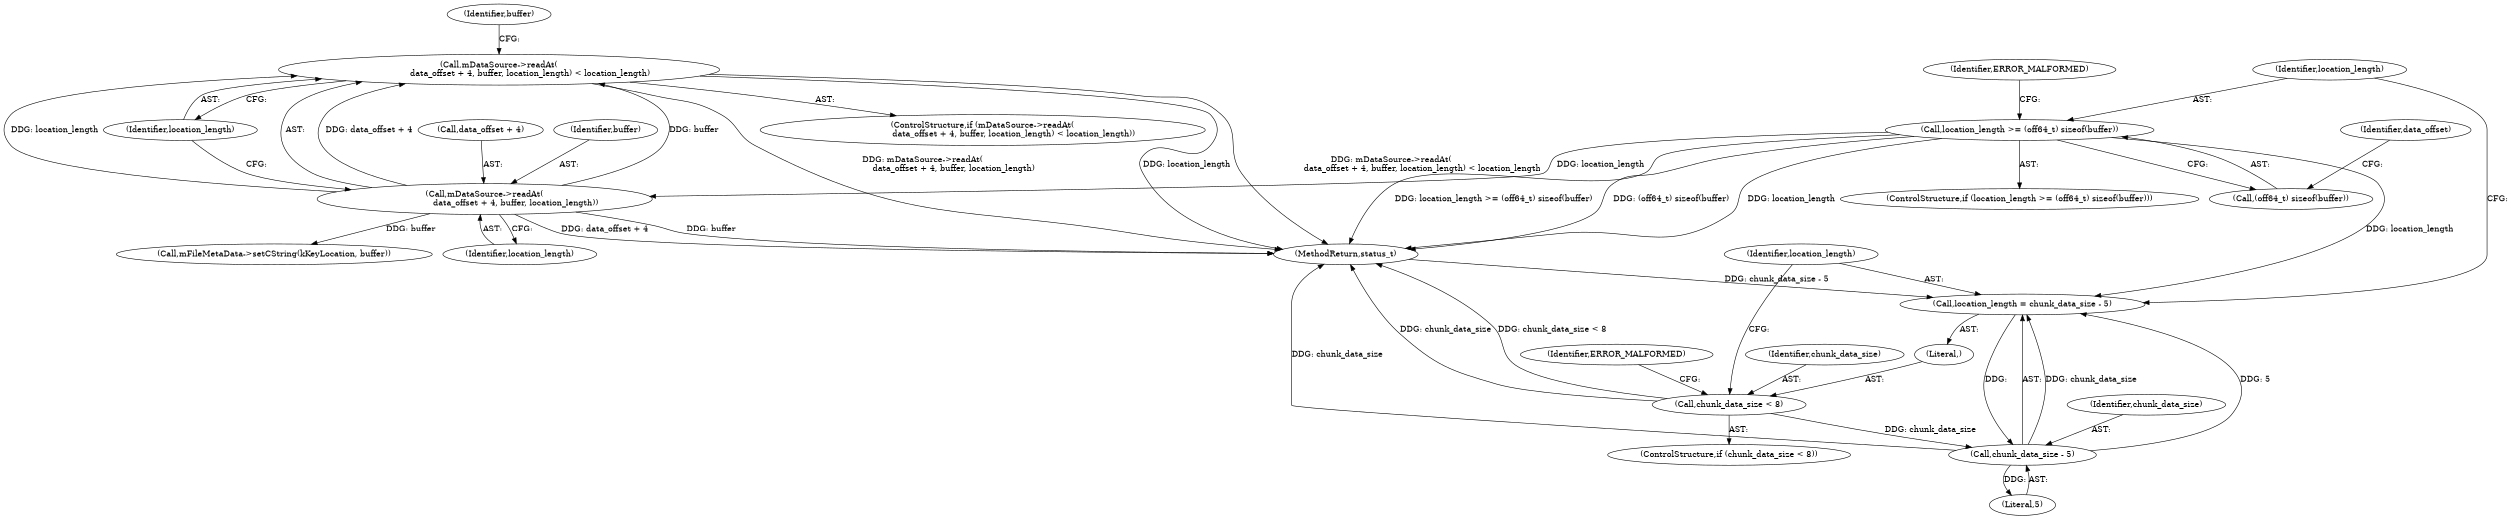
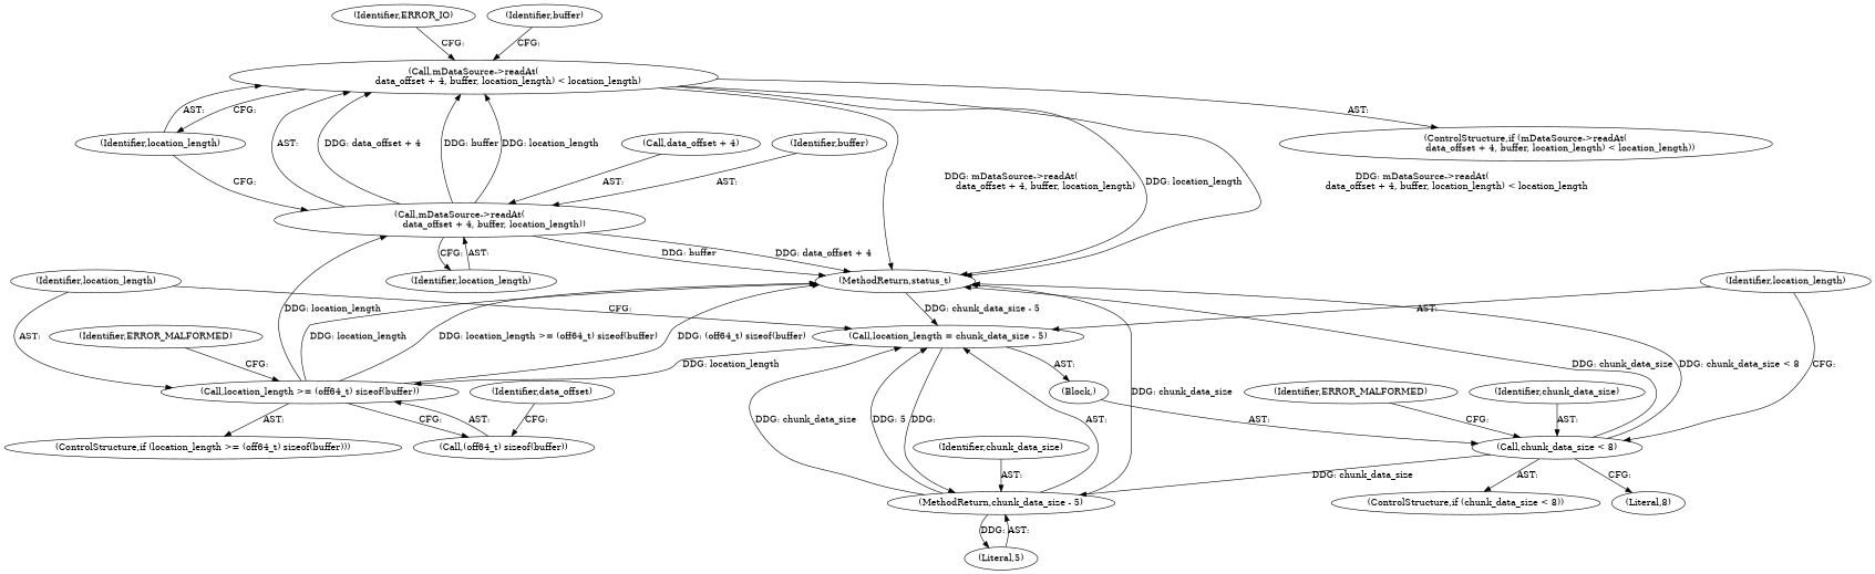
  digraph {
    n1 [label="(Call,mDataSource->readAt(\n                        data_offset + 4, buffer, location_length) < location_length)"]
    n2 [label="(Identifier,location_length)"]
    n3 [label="(ControlStructure,if (mDataSource->readAt(\n                        data_offset + 4, buffer, location_length) < location_length))"]
    n4 [label="(MethodReturn,status_t)"]
    n5 [label="(Call,mDataSource->readAt(\n                        data_offset + 4, buffer, location_length))"]
    n6 [label="(Call,location_length = chunk_data_size - 5)"]
-   n7 [label="(Call,mFileMetaData->setCString(kKeyLocation, buffer))"]
    n8 [label="(Identifier,location_length)"]
    n9 [label="(Call,location_length >= (off64_t) sizeof(buffer))"]
    n10 [label="(ControlStructure,if (location_length >= (off64_t) sizeof(buffer)))"]
    n11 [label="(Call,(off64_t) sizeof(buffer))"]
-   n12 [label="(Call,chunk_data_size - 5)"]
-   n13 [label="(Literal,)"]
+   n12 [label="(MethodReturn,chunk_data_size - 5)"]
+   n13 [label="(Block,)"]
    n14 [label="(Literal,5)"]
    n15 [label="(Call,chunk_data_size < 8)"]
    n16 [label="(ControlStructure,if (chunk_data_size < 8))"]
+   n17 [label="(Literal,8)"]
    n18 [label="(Call,data_offset + 4)"]
+   n19 [label="(Identifier,ERROR_IO)"]
    n20 [label="(Identifier,chunk_data_size)"]
    n21 [label="(Identifier,ERROR_MALFORMED)"]
    n22 [label="(Identifier,buffer)"]
    n23 [label="(Identifier,location_length)"]
    n24 [label="(Identifier,buffer)"]
    n25 [label="(Identifier,location_length)"]
    n26 [label="(Identifier,chunk_data_size)"]
    n27 [label="(Identifier,data_offset)"]
    n28 [label="(Identifier,ERROR_MALFORMED)"]
    n1 -> n2 [label="CFG: "]
    n1 -> n3 [label="AST: "]
    n1 -> n4 [label="DDG: mDataSource->readAt(\n                        data_offset + 4, buffer, location_length)"]
    n1 -> n4 [label="DDG: location_length"]
    n1 -> n4 [label="DDG: mDataSource->readAt(\n                        data_offset + 4, buffer, location_length) < location_length"]
    n2 -> n1 [label="AST: "]
    n2 -> n5 [label="CFG: "]
    n4 -> n6 [label="DDG: chunk_data_size - 5"]
    n5 -> n1 [label="AST: "]
    n5 -> n1 [label="DDG: data_offset + 4"]
    n5 -> n1 [label="DDG: buffer"]
    n5 -> n1 [label="DDG: location_length"]
    n5 -> n4 [label="DDG: buffer"]
    n5 -> n4 [label="DDG: data_offset + 4"]
-   n5 -> n7 [label="DDG: buffer"]
    n5 -> n8 [label="CFG: "]
-   n9 -> n6 [label="DDG: location_length"]
+   n6 -> n9 [label="DDG: location_length"]
    n6 -> n12 [label="DDG: "]
    n6 -> n13 [label="AST: "]
    n8 -> n5 [label="AST: "]
    n9 -> n4 [label="DDG: location_length >= (off64_t) sizeof(buffer)"]
    n9 -> n4 [label="DDG: (off64_t) sizeof(buffer)"]
    n9 -> n4 [label="DDG: location_length"]
    n9 -> n5 [label="DDG: location_length"]
    n9 -> n10 [label="AST: "]
    n9 -> n11 [label="CFG: "]
    n11 -> n9 [label="AST: "]
    n12 -> n4 [label="DDG: chunk_data_size"]
    n12 -> n6 [label="AST: "]
    n12 -> n6 [label="DDG: chunk_data_size"]
    n12 -> n6 [label="DDG: 5"]
    n12 -> n14 [label="DDG: "]
    n13 -> n15 [label="AST: "]
    n14 -> n12 [label="AST: "]
    n15 -> n4 [label="DDG: chunk_data_size"]
    n15 -> n4 [label="DDG: chunk_data_size < 8"]
    n15 -> n12 [label="DDG: chunk_data_size"]
    n15 -> n16 [label="AST: "]
+   n15 -> n17 [label="CFG: "]
    n18 -> n5 [label="AST: "]
+   n19 -> n1 [label="CFG: "]
    n20 -> n12 [label="AST: "]
    n21 -> n15 [label="CFG: "]
    n22 -> n1 [label="CFG: "]
    n23 -> n6 [label="CFG: "]
    n23 -> n9 [label="AST: "]
    n24 -> n5 [label="AST: "]
    n25 -> n6 [label="AST: "]
    n25 -> n15 [label="CFG: "]
    n26 -> n15 [label="AST: "]
    n27 -> n11 [label="CFG: "]
    n28 -> n9 [label="CFG: "]
  }
